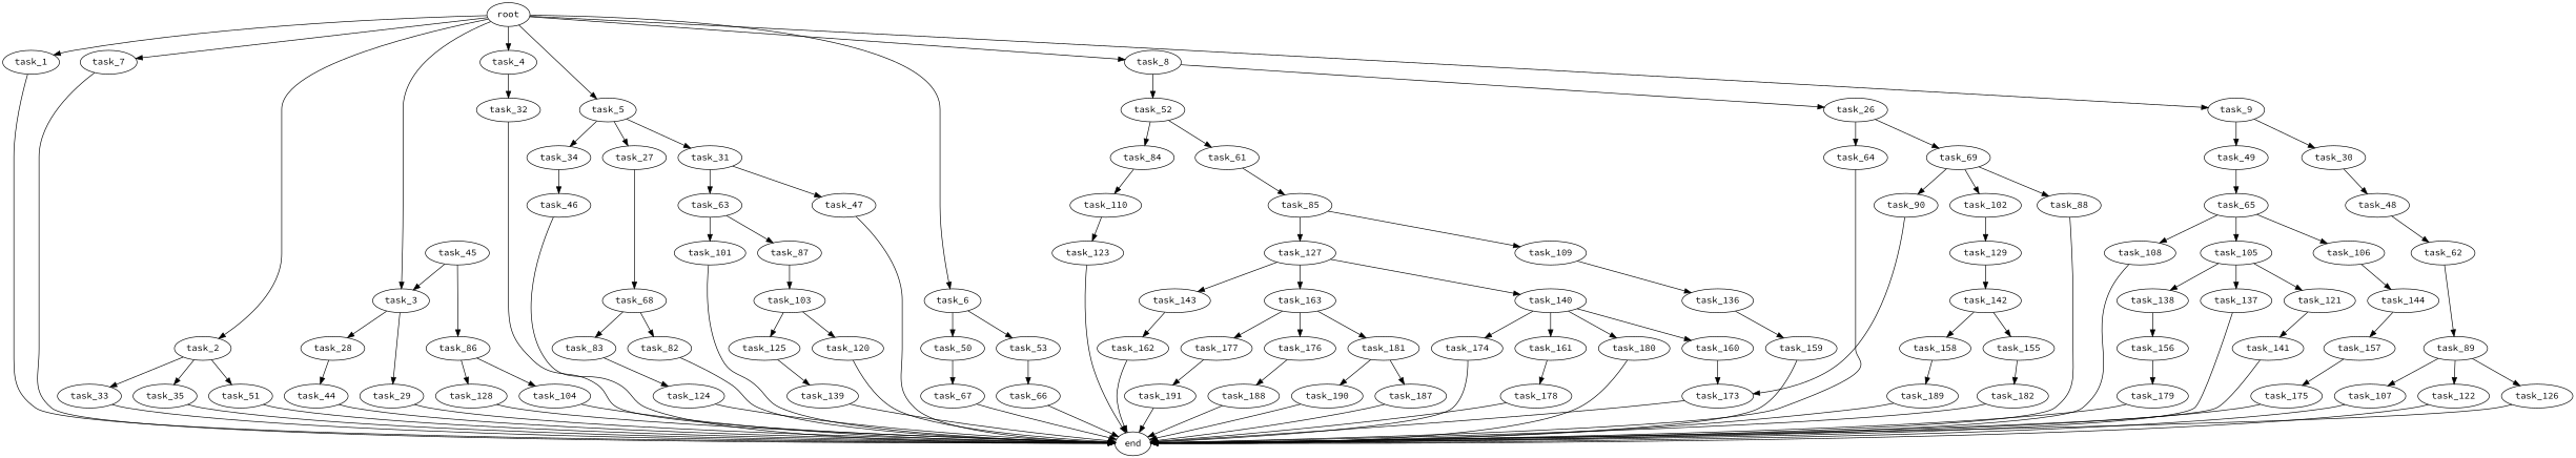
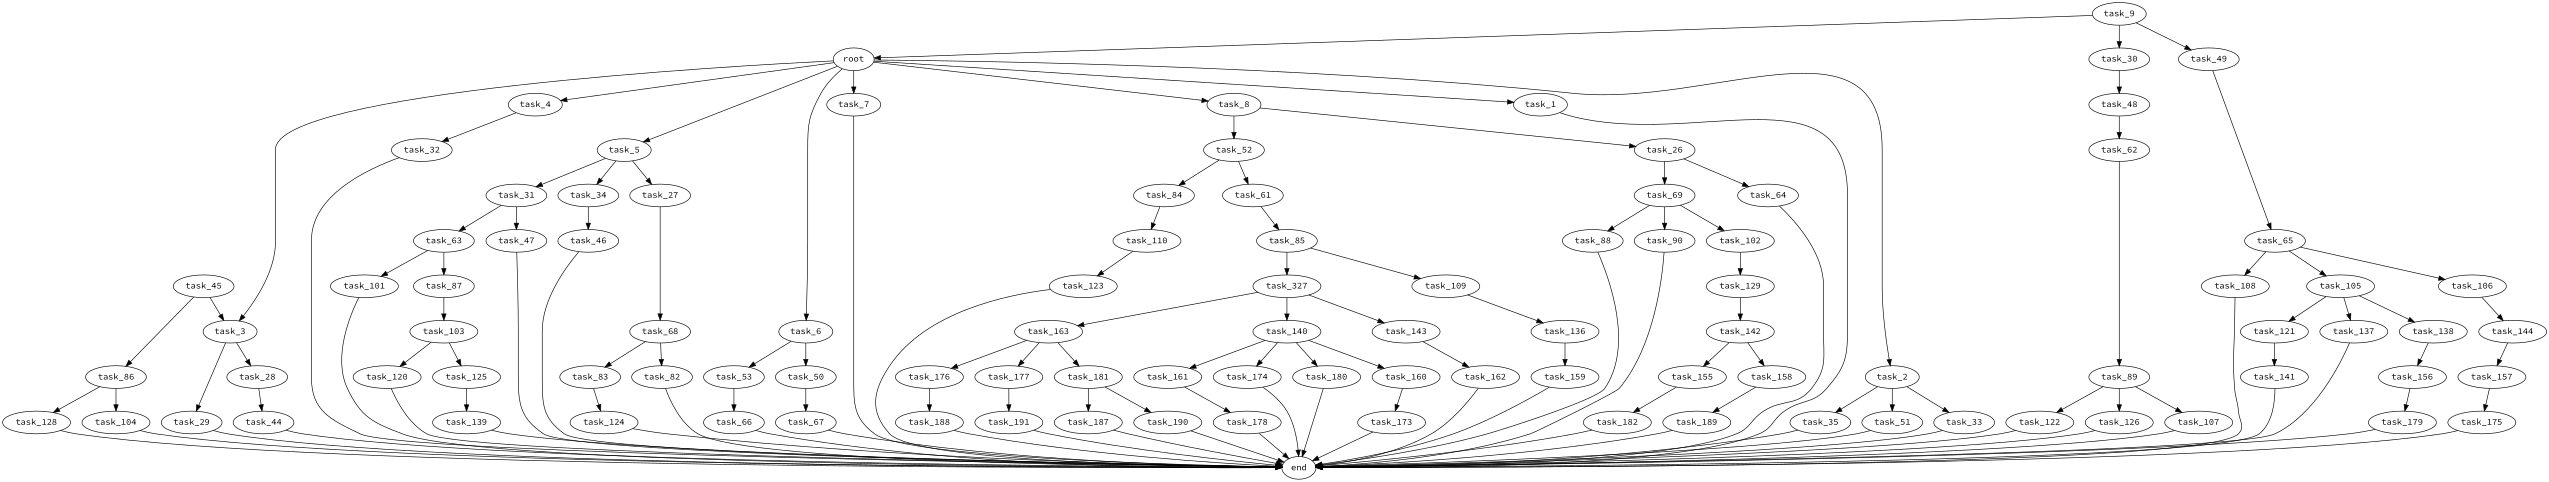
  digraph {
    fontname="Source Code Pro"
    node [fontname="Source Code Pro"]
    edge [fontname="Source Code Pro"]
    root
    task_1
    task_2
    task_3
    task_4
    task_5
    task_6
    task_7
    task_8
    task_9
    end
    task_33
    task_35
    task_51
    task_28
    task_29
    task_32
    task_27
    task_31
    task_34
    task_50
    task_53
    task_26
    task_52
    task_30
    task_49
    task_44
    task_45
    task_86
    task_68
    task_47
    task_63
    task_46
    task_67
    task_66
    task_64
    task_69
    task_61
    task_84
    task_48
    task_65
    task_88
    task_90
    task_102
    task_82
    task_83
    task_62
    task_87
    task_101
    task_104
    task_128
    task_89
    task_105
    task_106
    task_108
    task_85
    task_110
    task_109
-   task_127
+   task_127 [label=task_327]
    task_107
    task_122
    task_126
    task_103
    task_121
    task_137
    task_138
    task_144
    task_124
    task_129
    task_123
    task_136
    task_140
    task_143
    task_163
    task_120
    task_125
    task_142
    task_139
    task_141
    task_156
    task_157
    task_159
    task_160
    task_161
    task_174
    task_180
    task_162
    task_176
    task_177
    task_181
    task_155
    task_158
    task_179
    task_173
    task_178
    task_182
    task_189
    task_175
    task_188
    task_191
    task_187
    task_190
    root -> task_1
    root -> task_2
    root -> task_3
    root -> task_4
    root -> task_5
    root -> task_6
    root -> task_7
    root -> task_8
-   root -> task_9
+   task_9 -> root
    task_1 -> end
    task_2 -> task_33
    task_2 -> task_35
    task_2 -> task_51
    task_3 -> task_28
    task_3 -> task_29
    task_4 -> task_32
    task_5 -> task_27
    task_5 -> task_31
    task_5 -> task_34
    task_6 -> task_50
    task_6 -> task_53
    task_7 -> end
    task_8 -> task_26
    task_8 -> task_52
    task_9 -> task_30
    task_9 -> task_49
    task_33 -> end
    task_35 -> end
    task_51 -> end
    task_28 -> task_44
    task_29 -> end
    task_32 -> end
    task_27 -> task_68
    task_31 -> task_47
    task_31 -> task_63
    task_34 -> task_46
    task_50 -> task_67
    task_53 -> task_66
    task_26 -> task_64
    task_26 -> task_69
    task_52 -> task_61
    task_52 -> task_84
    task_30 -> task_48
    task_49 -> task_65
    task_44 -> end
    task_45 -> task_3
    task_45 -> task_86
    task_86 -> task_104
    task_86 -> task_128
    task_68 -> task_82
    task_68 -> task_83
    task_47 -> end
    task_63 -> task_87
    task_63 -> task_101
    task_46 -> end
    task_67 -> end
    task_66 -> end
    task_64 -> end
    task_69 -> task_88
    task_69 -> task_90
    task_69 -> task_102
    task_61 -> task_85
    task_84 -> task_110
    task_48 -> task_62
    task_65 -> task_105
    task_65 -> task_106
    task_65 -> task_108
    task_88 -> end
-   task_90 -> task_173
+   task_90 -> end
    task_102 -> task_129
    task_82 -> end
    task_83 -> task_124
    task_62 -> task_89
    task_87 -> task_103
    task_101 -> end
    task_104 -> end
    task_128 -> end
    task_89 -> task_107
    task_89 -> task_122
    task_89 -> task_126
    task_105 -> task_121
    task_105 -> task_137
    task_105 -> task_138
    task_106 -> task_144
    task_108 -> end
    task_85 -> task_109
    task_85 -> task_127
    task_110 -> task_123
    task_109 -> task_136
    task_127 -> task_140
    task_127 -> task_143
    task_127 -> task_163
    task_107 -> end
    task_122 -> end
    task_126 -> end
    task_103 -> task_120
    task_103 -> task_125
    task_121 -> task_141
    task_137 -> end
    task_138 -> task_156
    task_144 -> task_157
    task_124 -> end
    task_129 -> task_142
    task_123 -> end
    task_136 -> task_159
    task_140 -> task_160
    task_140 -> task_161
    task_140 -> task_174
    task_140 -> task_180
    task_143 -> task_162
    task_163 -> task_176
    task_163 -> task_177
    task_163 -> task_181
    task_120 -> end
    task_125 -> task_139
    task_142 -> task_155
    task_142 -> task_158
    task_139 -> end
    task_141 -> end
    task_156 -> task_179
    task_157 -> task_175
    task_159 -> end
    task_160 -> task_173
    task_161 -> task_178
    task_174 -> end
    task_180 -> end
    task_162 -> end
    task_176 -> task_188
    task_177 -> task_191
    task_181 -> task_187
    task_181 -> task_190
    task_155 -> task_182
    task_158 -> task_189
    task_179 -> end
    task_173 -> end
    task_178 -> end
    task_182 -> end
    task_189 -> end
    task_175 -> end
    task_188 -> end
    task_191 -> end
    task_187 -> end
    task_190 -> end
  }
